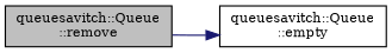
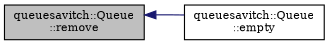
  digraph {
    rankdir=LR
    fontname="DejaVu Serif"
    node [color=black fontname="DejaVu Serif" fontsize=10 shape=record style=filled]
    n1 [fillcolor=grey75 fontcolor=black height=0.2 label="queuesavitch::Queue\l::remove" width=0.4]
    n2 [fillcolor=white height=0.2 label="queuesavitch::Queue\l::empty" width=0.4]
-   n1 -> n2 [color=midnightblue fontname="DejaVu Serif" fontsize=10 labelfontname=Helvetica labelfontsize=10 style=solid]
+   n2 -> n1 [color=midnightblue fontname="DejaVu Serif" fontsize=10 labelfontname=Helvetica labelfontsize=10 style=solid]
  }
